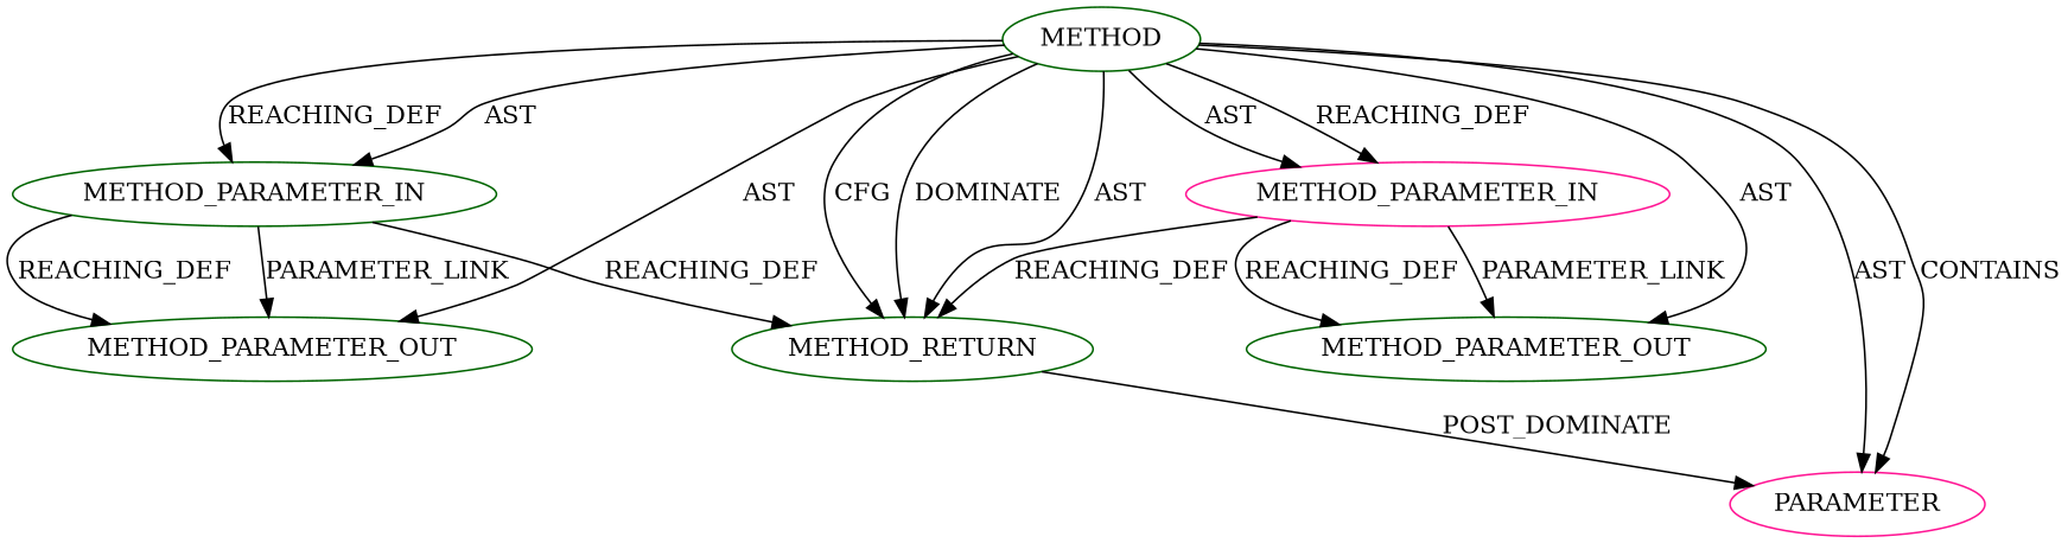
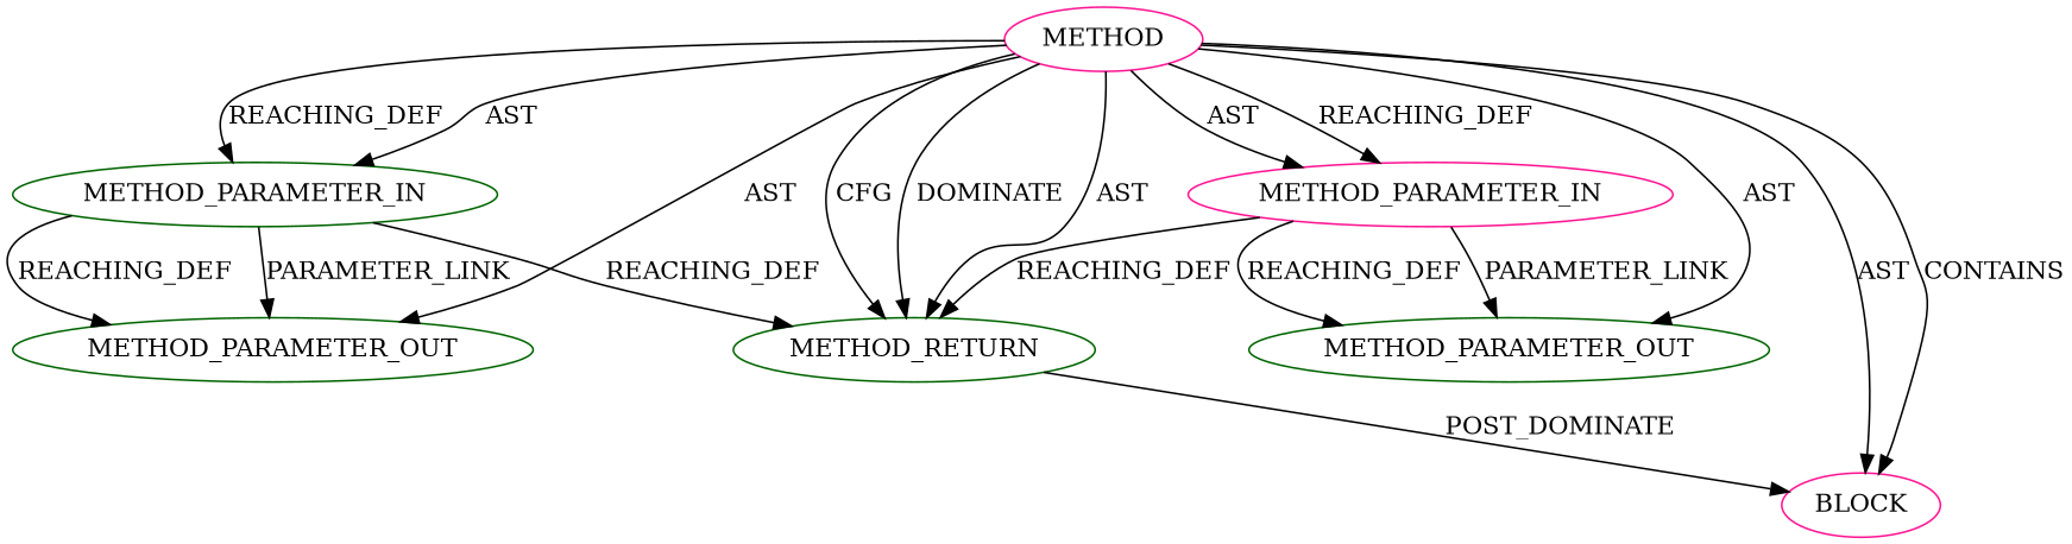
  digraph {
    node [CODE=p2 EVALUATION_STRATEGY=BY_VALUE IS_VARIADIC=false ORDER=2 TYPE_FULL_NAME=ANY color=darkgreen]
    n1 [INDEX=2 NAME=p2 label=METHOD_PARAMETER_OUT]
    n2 [INDEX=2 NAME=p2 label=METHOD_PARAMETER_IN]
    n3 [CODE=RET label=METHOD_RETURN IS_VARIADIC=""]
-   n4 [ARGUMENT_INDEX=1 CODE="<empty>" ORDER=1 color=deeppink label=PARAMETER EVALUATION_STRATEGY="" IS_VARIADIC=""]
-   n5 [AST_PARENT_FULL_NAME="<global>" AST_PARENT_TYPE=NAMESPACE_BLOCK CODE="<empty>" FILENAME="<empty>" FULL_NAME="<operator>.assignmentMultiplication" IS_EXTERNAL=true NAME="<operator>.assignmentMultiplication" ORDER=0 label=METHOD EVALUATION_STRATEGY="" IS_VARIADIC="" TYPE_FULL_NAME=""]
+   n4 [ARGUMENT_INDEX=1 CODE="<empty>" ORDER=1 color=deeppink label=BLOCK EVALUATION_STRATEGY="" IS_VARIADIC=""]
+   n5 [AST_PARENT_FULL_NAME="<global>" AST_PARENT_TYPE=NAMESPACE_BLOCK CODE="<empty>" FILENAME="<empty>" FULL_NAME="<operator>.assignmentMultiplication" IS_EXTERNAL=true NAME="<operator>.assignmentMultiplication" ORDER=0 color=deeppink label=METHOD EVALUATION_STRATEGY="" IS_VARIADIC="" TYPE_FULL_NAME=""]
    n6 [CODE=p1 INDEX=1 NAME=p1 ORDER=1 color=deeppink label=METHOD_PARAMETER_IN]
    n7 [CODE=p1 INDEX=1 NAME=p1 ORDER=1 label=METHOD_PARAMETER_OUT]
    n2 -> n1 [VARIABLE=p2 label=REACHING_DEF]
    n2 -> n1 [label=PARAMETER_LINK]
    n2 -> n3 [VARIABLE=p2 label=REACHING_DEF]
    n3 -> n4 [label=POST_DOMINATE]
    n5 -> n1 [label=AST]
    n5 -> n2 [label=REACHING_DEF]
    n5 -> n2 [label=AST]
    n5 -> n3 [label=DOMINATE]
    n5 -> n3 [label=AST]
    n5 -> n3 [label=CFG]
    n5 -> n4 [label=AST]
    n5 -> n4 [label=CONTAINS]
    n5 -> n6 [label=REACHING_DEF]
    n5 -> n6 [label=AST]
    n5 -> n7 [label=AST]
    n6 -> n3 [VARIABLE=p1 label=REACHING_DEF]
    n6 -> n7 [label=PARAMETER_LINK]
    n6 -> n7 [VARIABLE=p1 label=REACHING_DEF]
  }
